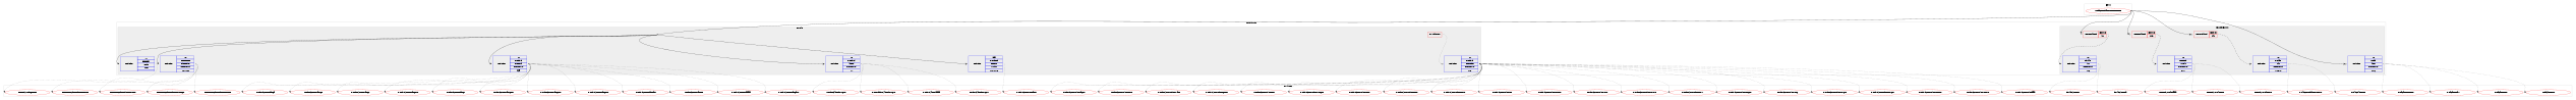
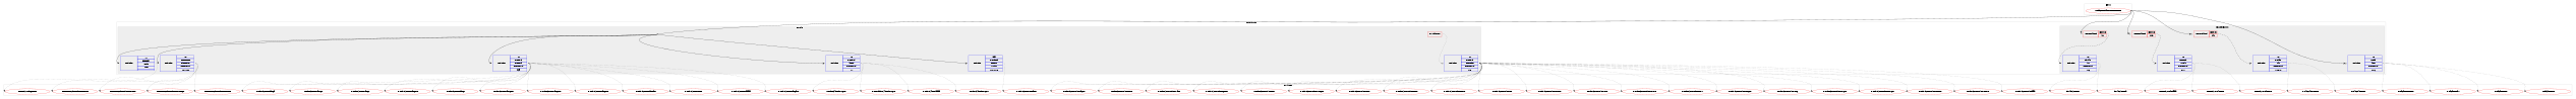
  digraph {
    compound=true
    concentrate=true
    fontname=Helvetica
    fontsize=10
    newrank=true
    rankdir=TB
    ranksep=1.5
    node [color=red fontname=Helvetica fontsize=10]
    edge [arrowhead=vee headport=w style=dotted tailport=e weight=100]
    n1 [label="sys-fs/squashfuse-0.1_p20130530" width=4]
    n2 [color=blue label=<<TABLE BORDER="0" CELLBORDER="1" CELLSPACING="0" CELLPADDING="4" WIDTH="220"><TR><TD ROWSPAN="6" CELLPADDING="30">pack_dep</TD></TR><TR><TD WIDTH="110">no</TD></TR><TR><TD>sys-devel</TD></TR><TR><TD>automake</TD></TR><TR><TD>greaterequal</TD></TR><TR><TD>1.15</TD></TR></TABLE>> shape=none]
    n3 [label=<<TABLE BORDER="0" CELLBORDER="1" CELLSPACING="0" CELLPADDING="4"><TR><TD CELLPADDING="10">any_of_group</TD></TR></TABLE>> shape=none]
    n4 [color=blue label=<<TABLE BORDER="0" CELLBORDER="1" CELLSPACING="0" CELLPADDING="4" WIDTH="220"><TR><TD ROWSPAN="6" CELLPADDING="30">pack_dep</TD></TR><TR><TD WIDTH="110">no</TD></TR><TR><TD>app-arch</TD></TR><TR><TD>unzip</TD></TR><TR><TD>none</TD></TR><TR><TD></TD></TR></TABLE>> shape=none]
    n5 [color=blue label=<<TABLE BORDER="0" CELLBORDER="1" CELLSPACING="0" CELLPADDING="4" WIDTH="220"><TR><TD ROWSPAN="6" CELLPADDING="30">pack_dep</TD></TR><TR><TD WIDTH="110">no</TD></TR><TR><TD>app-portage</TD></TR><TR><TD>elt-patches</TD></TR><TR><TD>greaterequal</TD></TR><TR><TD>20170422</TD></TR></TABLE>> shape=none]
    n6 [color=blue label=<<TABLE BORDER="0" CELLBORDER="1" CELLSPACING="0" CELLPADDING="4" WIDTH="220"><TR><TD ROWSPAN="6" CELLPADDING="30">pack_dep</TD></TR><TR><TD WIDTH="110">no</TD></TR><TR><TD>sys-devel</TD></TR><TR><TD>autoconf</TD></TR><TR><TD>greaterequal</TD></TR><TR><TD>2.69</TD></TR></TABLE>> shape=none]
    n7 [color=blue label=<<TABLE BORDER="0" CELLBORDER="1" CELLSPACING="0" CELLPADDING="4" WIDTH="220"><TR><TD ROWSPAN="6" CELLPADDING="30">pack_dep</TD></TR><TR><TD WIDTH="110">no</TD></TR><TR><TD>sys-devel</TD></TR><TR><TD>libtool</TD></TR><TR><TD>greaterequal</TD></TR><TR><TD>2.4</TD></TR></TABLE>> shape=none]
    n8 [color=blue label=<<TABLE BORDER="0" CELLBORDER="1" CELLSPACING="0" CELLPADDING="4" WIDTH="220"><TR><TD ROWSPAN="6" CELLPADDING="30">pack_dep</TD></TR><TR><TD WIDTH="110">weak</TD></TR><TR><TD>sys-devel</TD></TR><TR><TD>gettext</TD></TR><TR><TD>smaller</TD></TR><TR><TD>0.18.1.1-r3</TD></TR></TABLE>> shape=none]
    n9 [color=blue label=<<TABLE BORDER="0" CELLBORDER="1" CELLSPACING="0" CELLPADDING="4" WIDTH="220"><TR><TD ROWSPAN="6" CELLPADDING="30">pack_dep</TD></TR><TR><TD WIDTH="110">no</TD></TR><TR><TD>sys-libs</TD></TR><TR><TD>zlib</TD></TR><TR><TD>greaterequal</TD></TR><TR><TD>1.2.5-r2</TD></TR></TABLE>> shape=none]
    n10 [label=<<TABLE BORDER="0" CELLBORDER="1" CELLSPACING="0" CELLPADDING="4"><TR><TD ROWSPAN="3" CELLPADDING="10">use_conditional</TD></TR><TR><TD>positive</TD></TR><TR><TD>zlib</TD></TR></TABLE>> shape=none]
    n11 [color=blue label=<<TABLE BORDER="0" CELLBORDER="1" CELLSPACING="0" CELLPADDING="4" WIDTH="220"><TR><TD ROWSPAN="6" CELLPADDING="30">pack_dep</TD></TR><TR><TD WIDTH="110">no</TD></TR><TR><TD>app-arch</TD></TR><TR><TD>xz-utils</TD></TR><TR><TD>greaterequal</TD></TR><TR><TD>5.0.4</TD></TR></TABLE>> shape=none]
    n12 [label=<<TABLE BORDER="0" CELLBORDER="1" CELLSPACING="0" CELLPADDING="4"><TR><TD ROWSPAN="3" CELLPADDING="10">use_conditional</TD></TR><TR><TD>positive</TD></TR><TR><TD>lzma</TD></TR></TABLE>> shape=none]
    n13 [color=blue label=<<TABLE BORDER="0" CELLBORDER="1" CELLSPACING="0" CELLPADDING="4" WIDTH="220"><TR><TD ROWSPAN="6" CELLPADDING="30">pack_dep</TD></TR><TR><TD WIDTH="110">no</TD></TR><TR><TD>dev-libs</TD></TR><TR><TD>lzo</TD></TR><TR><TD>greaterequal</TD></TR><TR><TD>2.06</TD></TR></TABLE>> shape=none]
    n14 [label=<<TABLE BORDER="0" CELLBORDER="1" CELLSPACING="0" CELLPADDING="4"><TR><TD ROWSPAN="3" CELLPADDING="10">use_conditional</TD></TR><TR><TD>positive</TD></TR><TR><TD>lzo</TD></TR></TABLE>> shape=none]
    n15 [color=blue label=<<TABLE BORDER="0" CELLBORDER="1" CELLSPACING="0" CELLPADDING="4" WIDTH="220"><TR><TD ROWSPAN="6" CELLPADDING="30">pack_dep</TD></TR><TR><TD WIDTH="110">no</TD></TR><TR><TD>sys-fs</TD></TR><TR><TD>fuse</TD></TR><TR><TD>greaterequal</TD></TR><TR><TD>2.8.6</TD></TR></TABLE>> shape=none]
    n16 [label="sys-devel/automake-1.10.3-r1" width=4]
    n17 [label="sys-devel/automake-1.10.3-r2" width=4]
    n18 [label="sys-devel/automake-1.11.6-r1" width=4]
    n19 [label="sys-devel/automake-1.11.6-r2" width=4]
    n20 [label="sys-devel/automake-1.12.6" width=4]
    n21 [label="sys-devel/automake-1.12.6-r1" width=4]
    n22 [label="sys-devel/automake-1.13.4" width=4]
    n23 [label="sys-devel/automake-1.13.4-r1" width=4]
    n24 [label="sys-devel/automake-1.14.1" width=4]
    n25 [label="sys-devel/automake-1.14.1-r1" width=4]
    n26 [label="sys-devel/automake-1.15" width=4]
    n27 [label="sys-devel/automake-1.15-r1" width=4]
    n28 [label="sys-devel/automake-1.15-r2" width=4]
    n29 [label="sys-devel/automake-1.15.1" width=4]
    n30 [label="sys-devel/automake-1.4_p6-r2" width=4]
    n31 [label="sys-devel/automake-1.5-r2" width=4]
    n32 [label="sys-devel/automake-1.6.3-r2" width=4]
    n33 [label="sys-devel/automake-1.7.9-r3" width=4]
    n34 [label="sys-devel/automake-1.8.5-r5" width=4]
    n35 [label="sys-devel/automake-1.9.6-r4" width=4]
    n36 [label="sys-devel/automake-9999" width=4]
    n37 [label="app-arch/unzip-6.0_p20" width=4]
    n38 [label="app-portage/elt-patches-20170317" width=4]
    n39 [label="app-portage/elt-patches-20170422" width=4]
    n40 [label="app-portage/elt-patches-20170815" width=4]
    n41 [label="app-portage/elt-patches-20170826.1" width=4]
-   n42 [label="sys-devel/autoconf-2.13" width=4]
+   n42 [label="sys-devel/gettext-2.13" width=4]
    n43 [label="sys-devel/autoconf-2.59-r7" width=4]
    n44 [label="sys-devel/autoconf-2.61-r2" width=4]
    n45 [label="sys-devel/autoconf-2.62-r1" width=4]
    n46 [label="sys-devel/autoconf-2.63-r1" width=4]
    n47 [label="sys-devel/autoconf-2.64" width=4]
    n48 [label="sys-devel/autoconf-2.65-r1" width=4]
    n49 [label="sys-devel/autoconf-2.67" width=4]
    n50 [label="sys-devel/autoconf-2.68" width=4]
    n51 [label="sys-devel/autoconf-2.69" width=4]
    n52 [label="sys-devel/autoconf-2.69-r4" width=4]
    n53 [label="sys-devel/autoconf-9999" width=4]
    n54 [label="sys-conditional/libtool-2.4.6-r2" width=4]
    n55 [label="sys-devel/libtool-2.4.6-r3" width=4]
    n56 [label="sys-devel/libtool-2.4.6-r4" width=4]
    n57 [label="sys-devel/libtool-9999" width=4]
    n58 [label="sys-devel/gettext-0.19.8.1" width=4]
    n59 [label="app-arch/xz-utils-5.2.2" width=4]
    n60 [label="app-arch/xz-utils-5.2.3" width=4]
    n61 [label="app-arch/xz-utils-9999" width=4]
    n62 [label="dev-libs/lzo-2.09" width=4]
    n63 [label="dev-libs/lzo-2.10" width=4]
    n64 [label="sys-fs/fuse-2.9.7" width=4]
    n65 [label="sys-fs/fuse-3.0.0_rc3" width=4]
    n66 [label="sys-fs/fuse-3.1.0" width=4]
    n67 [label="sys-fs/fuse-3.1.1" width=4]
    n68 [label="sys-libs/zlib-1.2.11" width=4]
-   n69 [label="sys-libs/squashfuse-1.2.11-r1" width=4]
+   n69 [label="sys-libs/zlib-1.2.11-r1" width=4]
    subgraph cluster_1 {
      color=gray
      label=<<i>ebuild</i>>
      rank=same
      n1
    }
    subgraph cluster_2 {
      color=gray
      label=<<i>dependencies</i>>
      subgraph cluster_3 {
        color=gray
        fillcolor="#eeeeee"
        label=<<i>compile</i>>
        style=filled
        subgraph sub_4 {
          color=gray
          fillcolor="#eeeeee"
          label=<<i>compile</i>>
          style=filled
          n3
          subgraph sub_5 {
            color=gray
            fillcolor="#eeeeee"
            label=<<i>compile</i>>
            style=filled
            n2
          }
        }
        subgraph sub_6 {
          color=gray
          fillcolor="#eeeeee"
          label=<<i>compile</i>>
          style=filled
          n4
        }
        subgraph sub_7 {
          color=gray
          fillcolor="#eeeeee"
          label=<<i>compile</i>>
          style=filled
          n5
        }
        subgraph sub_8 {
          color=gray
          fillcolor="#eeeeee"
          label=<<i>compile</i>>
          style=filled
          n6
        }
        subgraph sub_9 {
          color=gray
          fillcolor="#eeeeee"
          label=<<i>compile</i>>
          style=filled
          n7
        }
        subgraph sub_10 {
          color=gray
          fillcolor="#eeeeee"
          label=<<i>compile</i>>
          style=filled
          n8
        }
      }
      subgraph cluster_11 {
        color=gray
        fillcolor="#eeeeee"
        label=<<i>compile and run</i>>
        style=filled
        subgraph sub_12 {
          color=gray
          fillcolor="#eeeeee"
          label=<<i>compile and run</i>>
          style=filled
          n10
          subgraph sub_13 {
            color=gray
            fillcolor="#eeeeee"
            label=<<i>compile and run</i>>
            style=filled
            n9
          }
        }
        subgraph sub_14 {
          color=gray
          fillcolor="#eeeeee"
          label=<<i>compile and run</i>>
          style=filled
          n12
          subgraph sub_15 {
            color=gray
            fillcolor="#eeeeee"
            label=<<i>compile and run</i>>
            style=filled
            n11
          }
        }
        subgraph sub_16 {
          color=gray
          fillcolor="#eeeeee"
          label=<<i>compile and run</i>>
          style=filled
          n14
          subgraph sub_17 {
            color=gray
            fillcolor="#eeeeee"
            label=<<i>compile and run</i>>
            style=filled
            n13
          }
        }
        subgraph sub_18 {
          color=gray
          fillcolor="#eeeeee"
          label=<<i>compile and run</i>>
          style=filled
          n15
        }
      }
      subgraph cluster_19 {
        color=gray
        fillcolor="#eeeeee"
        label=<<i>run</i>>
        style=filled
      }
    }
    subgraph cluster_20 {
      color=gray
      label=<<i>candidates</i>>
      rank=same
      subgraph sub_21 {
        color=black
        label=<<i>candidates</i>>
        nodesep=1
        rank=same
        n16
        n17
        n18
        n19
        n20
        n21
        n22
        n23
        n24
        n25
        n26
        n27
        n28
        n29
        n30
        n31
        n32
        n33
        n34
        n35
        n36
      }
      subgraph sub_22 {
        color=black
        label=<<i>candidates</i>>
        nodesep=1
        rank=same
        n37
      }
      subgraph sub_23 {
        color=black
        label=<<i>candidates</i>>
        nodesep=1
        rank=same
        n38
        n39
        n40
        n41
      }
      subgraph sub_24 {
        color=black
        label=<<i>candidates</i>>
        nodesep=1
        rank=same
        n42
        n43
        n44
        n45
        n46
        n47
        n48
        n49
        n50
        n51
        n52
        n53
      }
      subgraph sub_25 {
        color=black
        label=<<i>candidates</i>>
        nodesep=1
        rank=same
        n54
        n55
        n56
        n57
      }
      subgraph sub_26 {
        color=black
        label=<<i>candidates</i>>
        nodesep=1
        rank=same
        n58
      }
      subgraph sub_27 {
        color=black
        label=<<i>candidates</i>>
        nodesep=1
        rank=same
        n59
        n60
        n61
      }
      subgraph sub_28 {
        color=black
        label=<<i>candidates</i>>
        nodesep=1
        rank=same
        n62
        n63
      }
      subgraph sub_29 {
        color=black
        label=<<i>candidates</i>>
        nodesep=1
        rank=same
        n64
        n65
        n66
        n67
      }
      subgraph sub_30 {
        color=black
        label=<<i>candidates</i>>
        nodesep=1
        rank=same
        n68
        n69
      }
    }
    n1 -> n4 [style=solid weight=20]
    n1 -> n5 [style=solid weight=20]
    n1 -> n6 [style=solid weight=20]
    n1 -> n7 [style=solid weight=20]
    n1 -> n8 [style=solid weight=20]
    n1 -> n10 [arrowhead=odotvee style=solid weight=20]
    n1 -> n12 [arrowhead=odotvee style=solid weight=20]
    n1 -> n14 [arrowhead=odotvee style=solid weight=20]
    n1 -> n15 [arrowhead=odotvee style=solid weight=20]
    n2 -> n16
    n2 -> n17
    n2 -> n18
    n2 -> n19
    n2 -> n20
    n2 -> n21
    n2 -> n22
    n2 -> n23
    n2 -> n24
    n2 -> n25
    n2 -> n26
    n2 -> n27
    n2 -> n28
    n2 -> n29
    n2 -> n30
    n2 -> n31
    n2 -> n32
    n2 -> n33
    n2 -> n34
    n2 -> n35
    n2 -> n36
    n3 -> n2 [arrowhead=oinv weight=20]
    n4 -> n37
    n5 -> n38
    n5 -> n39
    n5 -> n40
    n5 -> n41
    n6 -> n42
    n6 -> n43
    n6 -> n44
    n6 -> n45
    n6 -> n46
    n6 -> n47
    n6 -> n48
    n6 -> n49
    n6 -> n50
    n6 -> n51
    n6 -> n52
    n6 -> n53
    n7 -> n54
    n7 -> n55
    n7 -> n56
    n7 -> n57
    n8 -> n58
    n9 -> n68
    n9 -> n69
    n10 -> n9 [style=dashed weight=20]
    n11 -> n59
    n11 -> n60
    n11 -> n61
    n12 -> n11 [style=dashed weight=20]
    n13 -> n62
    n13 -> n63
    n14 -> n13 [style=dashed weight=20]
    n15 -> n64
    n15 -> n65
    n15 -> n66
    n15 -> n67
  }
